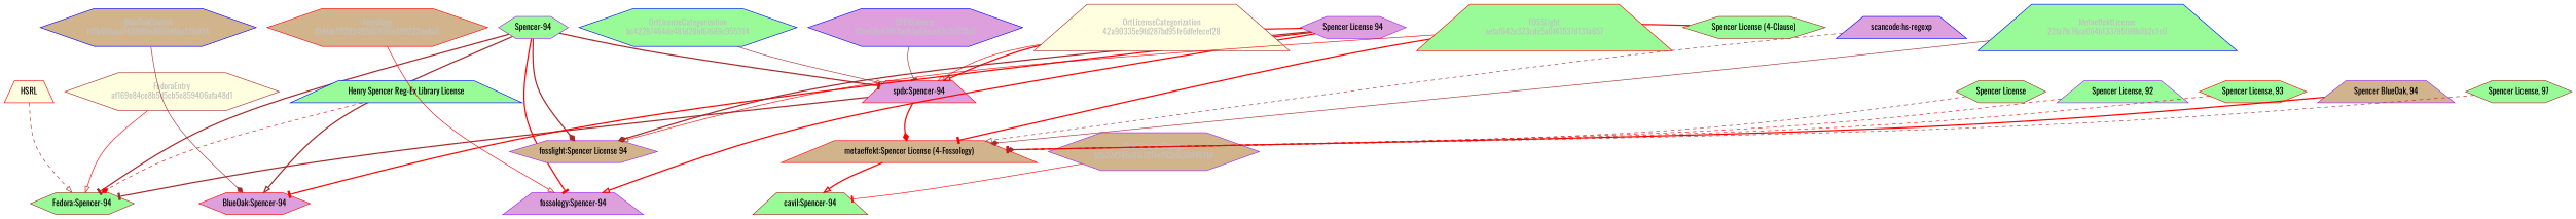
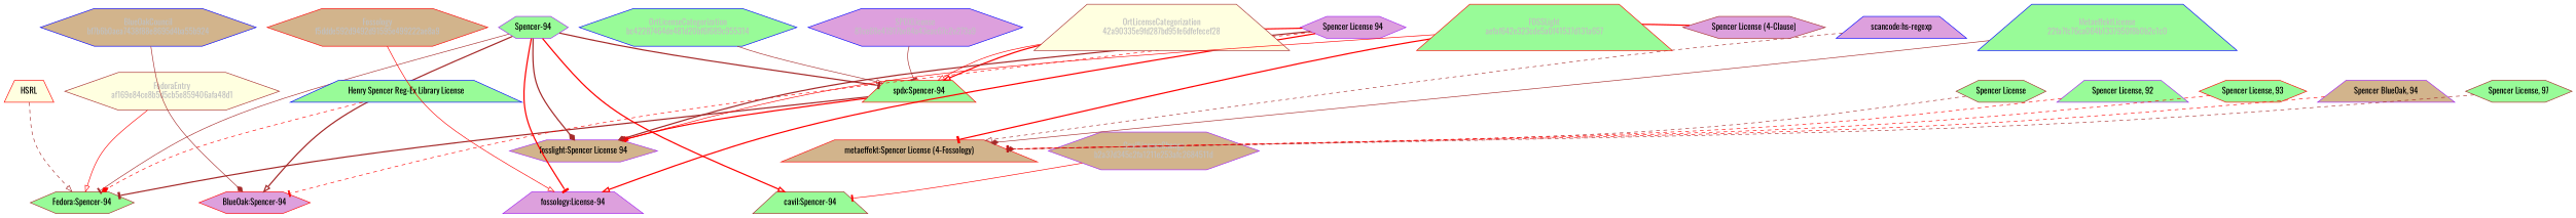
  strict digraph {
    fontname=Oswald
    splines=curved
    node [color=red fillcolor=palegreen fontname=Oswald shape=hexagon style=filled]
    edge [arrowhead=tee color=red fontname=Oswald weight=0.5 style=bold]
    n1 [color=blue fillcolor=plum fontcolor=gray label="SPDXLicense\n81ce68e41917be84a43eac67c2e273a9"]
-   n2 [fillcolor=plum label="spdx:Spencer-94" shape=trapezium]
+   n2 [label="spdx:Spencer-94" shape=trapezium]
    n3 [color=brown label="Fedora:Spencer-94"]
    n4 [fillcolor=tan label="metaeffekt:Spencer License (4-Fossology)" shape=trapezium]
    n5 [color=purple label="Spencer-94"]
    n6 [fillcolor=plum label="BlueOak:Spencer-94"]
-   n7 [color=purple fillcolor=plum label="fossology:Spencer-94" shape=trapezium]
+   n7 [color=purple fillcolor=plum label="fossology:License-94" shape=trapezium]
    n8 [color=brown label="cavil:Spencer-94" shape=trapezium]
    n9 [color=purple fillcolor=tan label="fosslight:Spencer License 94"]
    n10 [color=purple fillcolor=plum label="Spencer License 94"]
    n11 [color=blue label="Henry Spencer Reg-Ex Library License" shape=trapezium]
    n12 [fillcolor=lightyellow label=HSRL shape=trapezium]
    n13 [color=brown fillcolor=lightyellow fontcolor=gray label="FedoraEntry\naf169e84ce8b5d5cb5e859406afa48d1"]
    n14 [color=blue fillcolor=tan fontcolor=gray label="BlueOakCouncil\nbf7b6b0aea7438f88e8695d4ba55b924"]
    n15 [color=blue fillcolor=plum label="scancode:hs-regexp" shape=trapezium]
    n16 [fillcolor=tan fontcolor=gray label="Fossology\nf5ddde592d9492d91595e499222ae8a9"]
    n17 [color=brown fillcolor=lightyellow fontcolor=gray label="OrtLicenseCategorization\n42a90335e9fd287bd95fe6dfefecef28" shape=trapezium]
    n18 [color=blue fontcolor=gray label="OrtLicenseCategorization\nbc42287464de481d20bf6f689c955314"]
    n19 [color=purple fillcolor=tan fontcolor=gray label="CavilLicenseChange\nb2a37d345c2fa1211e253afc2684511d"]
    n20 [color=blue fontcolor=gray label="MetaeffektLicense\n22fa7fc76ca064b1337950f8b0b2c1c0" shape=trapezium]
-   n21 [color=brown label="Spencer License (4-Clause)"]
+   n21 [color=brown fillcolor=plum label="Spencer License (4-Clause)"]
    n22 [color=brown label="Spencer License"]
    n23 [color=purple label="Spencer License, 92" shape=trapezium]
    n24 [label="Spencer License, 93"]
    n25 [color=purple fillcolor=tan label="Spencer BlueOak, 94" shape=trapezium]
    n26 [color=brown label="Spencer License, 97"]
    n27 [fontcolor=gray label="FOSSLight\naefaf642e323cde5a0f41537d131a657" shape=trapezium]
    n1 -> n2 [color=brown style=""]
    n2 -> n3 [color=brown weight=0.7]
-   n2 -> n4 [arrowhead=diamond weight=0.7]
+   n2 -> n9 [arrowhead=diamond weight=0.7]
    n5 -> n2 [color=brown weight=0.7]
-   n5 -> n3 [color=brown weight=0.7]
+   n5 -> n3 [color=brown style=solid weight=0.7]
    n5 -> n6 [arrowhead=onormal color=brown weight=0.7]
    n5 -> n7 [weight=0.7]
-   n4 -> n8 [arrowhead=onormal weight=0.7]
+   n5 -> n8 [arrowhead=onormal weight=0.7]
    n5 -> n9 [arrowhead=diamond color=brown weight=0.7]
    n10 -> n2 [arrowhead=onormal weight=0.7]
-   n10 -> n6 [weight=0.7]
+   n10 -> n6 [style=dashed weight=0.7]
    n10 -> n7 [arrowhead=onormal weight=0.7]
    n10 -> n9 [arrowhead=diamond color=brown weight=0.7]
    n11 -> n3 [arrowhead=diamond style=dashed]
    n12 -> n3 [arrowhead=onormal color=brown style=dashed]
    n13 -> n3 [arrowhead=onormal style=""]
    n14 -> n6 [arrowhead=diamond color=brown style=""]
    n15 -> n4 [arrowhead=onormal color=brown style=dashed]
    n16 -> n7 [arrowhead=onormal style=""]
    n17 -> n2 [arrowhead=onormal style=""]
    n18 -> n2 [arrowhead=onormal color=brown style=""]
    n19 -> n8 [style=""]
    n20 -> n4 [arrowhead=diamond color=brown style=""]
    n21 -> n4 [weight=0.7]
    n22 -> n4 [arrowhead=diamond color=brown style=dashed]
    n23 -> n4 [style=dashed]
    n24 -> n4 [style=dashed]
-   n25 -> n4
+   n25 -> n4 [style=dashed]
    n26 -> n4 [color=brown style=dashed]
    n27 -> n9 [arrowhead=onormal style=""]
  }
